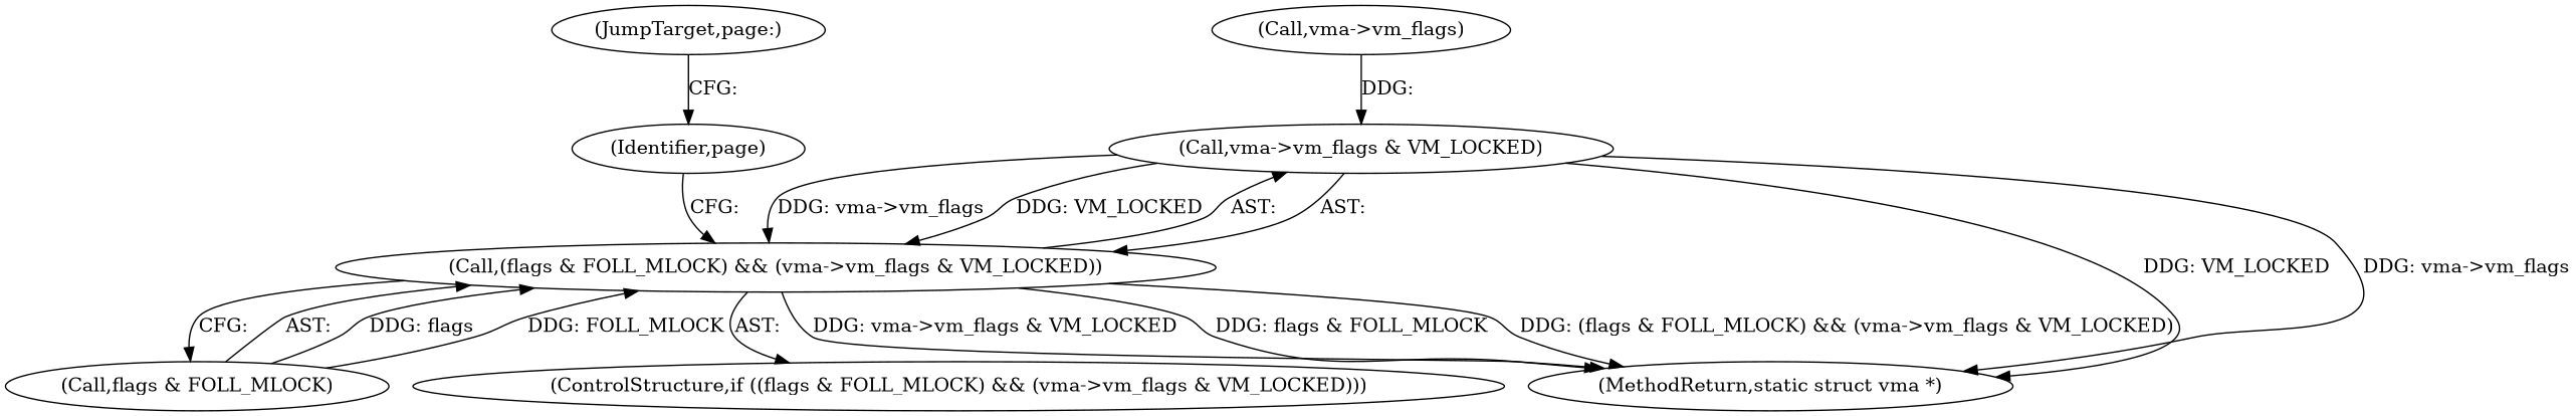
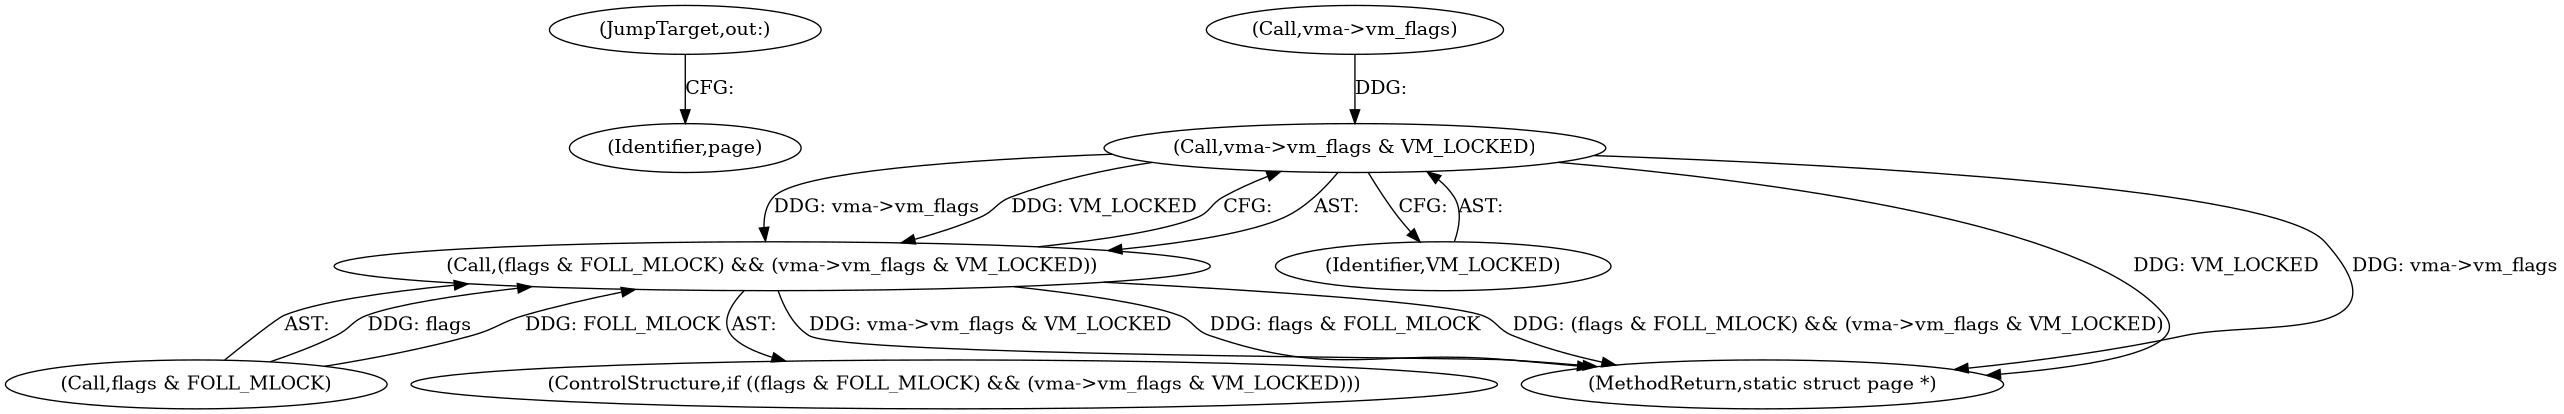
  digraph {
    n1 [label="(Call,vma->vm_flags & VM_LOCKED)"]
    n2 [label="(Call,(flags & FOLL_MLOCK) && (vma->vm_flags & VM_LOCKED))"]
-   n4 [label="(MethodReturn,static struct vma *)"]
+   n3 [label="(Identifier,VM_LOCKED)"]
+   n4 [label="(MethodReturn,static struct page *)"]
    n5 [label="(Call,flags & FOLL_MLOCK)"]
    n6 [label="(ControlStructure,if ((flags & FOLL_MLOCK) && (vma->vm_flags & VM_LOCKED)))"]
-   n7 [label="(JumpTarget,page:)"]
+   n7 [label="(JumpTarget,out:)"]
    n8 [label="(Identifier,page)"]
    n9 [label="(Call,vma->vm_flags)"]
    n1 -> n2 [label="AST: "]
    n1 -> n2 [label="DDG: vma->vm_flags"]
    n1 -> n2 [label="DDG: VM_LOCKED"]
+   n1 -> n3 [label="CFG: "]
    n1 -> n4 [label="DDG: VM_LOCKED"]
    n1 -> n4 [label="DDG: vma->vm_flags"]
-   n2 -> n1 [label="AST: "]
+   n2 -> n1 [label="CFG: "]
    n2 -> n4 [label="DDG: flags & FOLL_MLOCK"]
    n2 -> n4 [label="DDG: (flags & FOLL_MLOCK) && (vma->vm_flags & VM_LOCKED)"]
    n2 -> n4 [label="DDG: vma->vm_flags & VM_LOCKED"]
-   n2 -> n5 [label="CFG: "]
    n2 -> n6 [label="AST: "]
+   n3 -> n1 [label="AST: "]
    n5 -> n2 [label="AST: "]
    n5 -> n2 [label="DDG: flags"]
    n5 -> n2 [label="DDG: FOLL_MLOCK"]
    n7 -> n8 [label="CFG: "]
-   n8 -> n2 [label="CFG: "]
    n9 -> n1 [label="DDG: "]
  }
